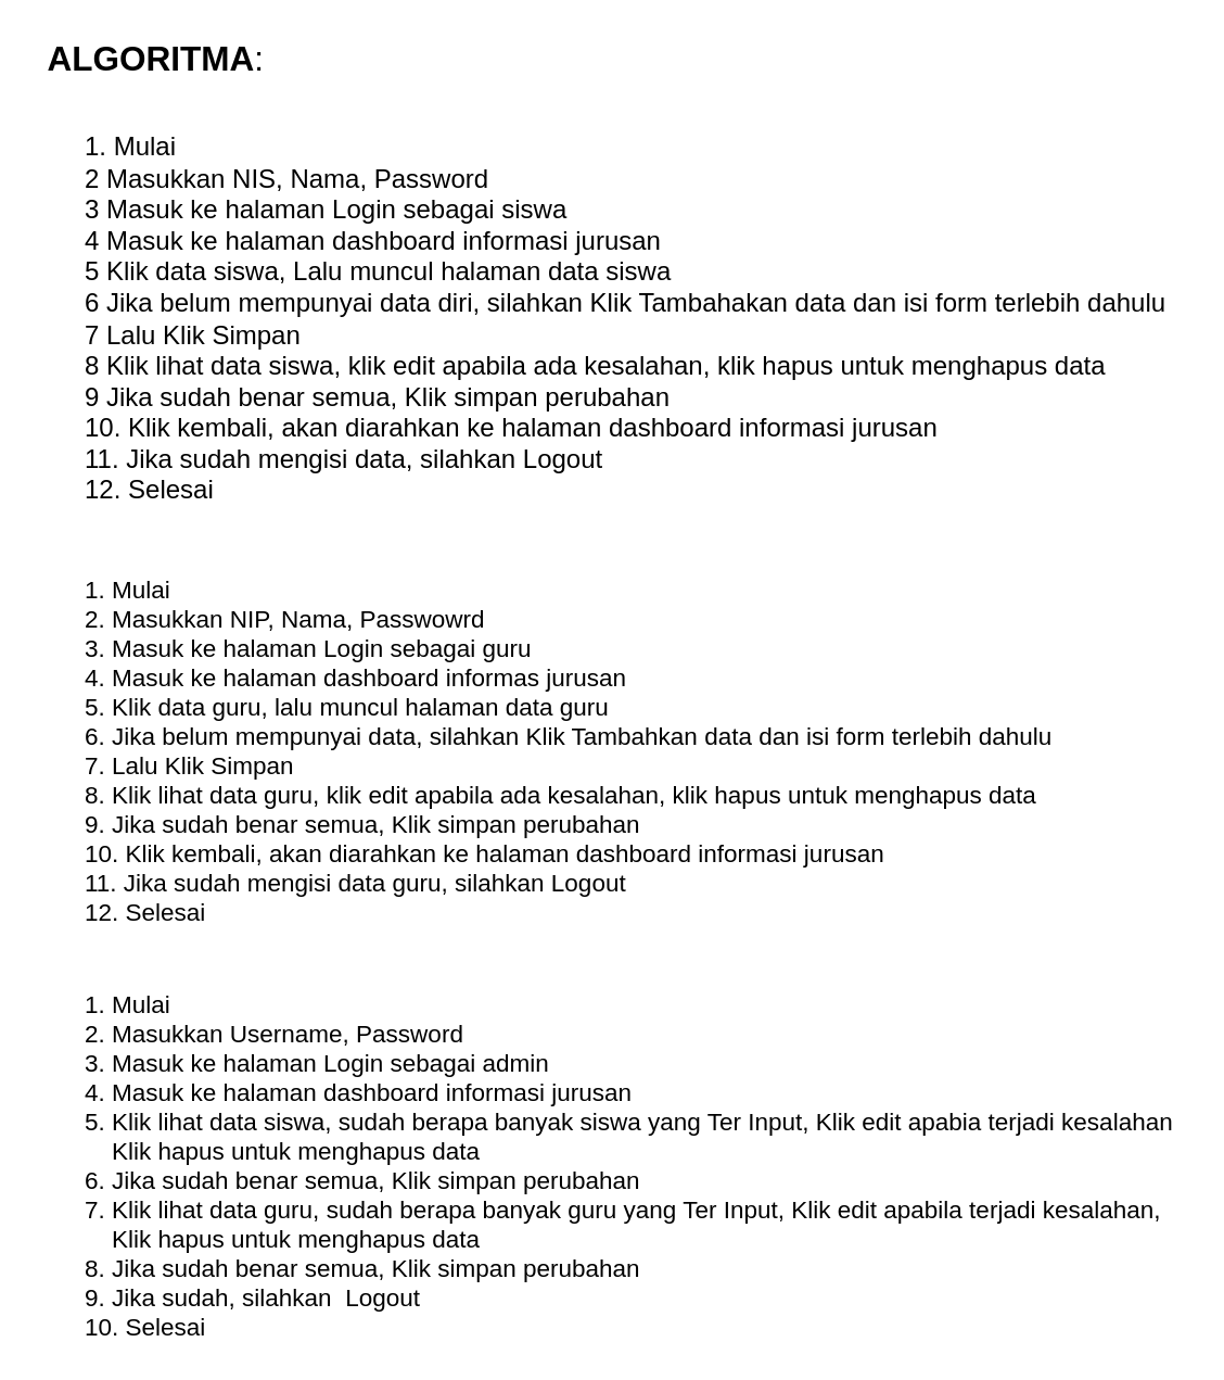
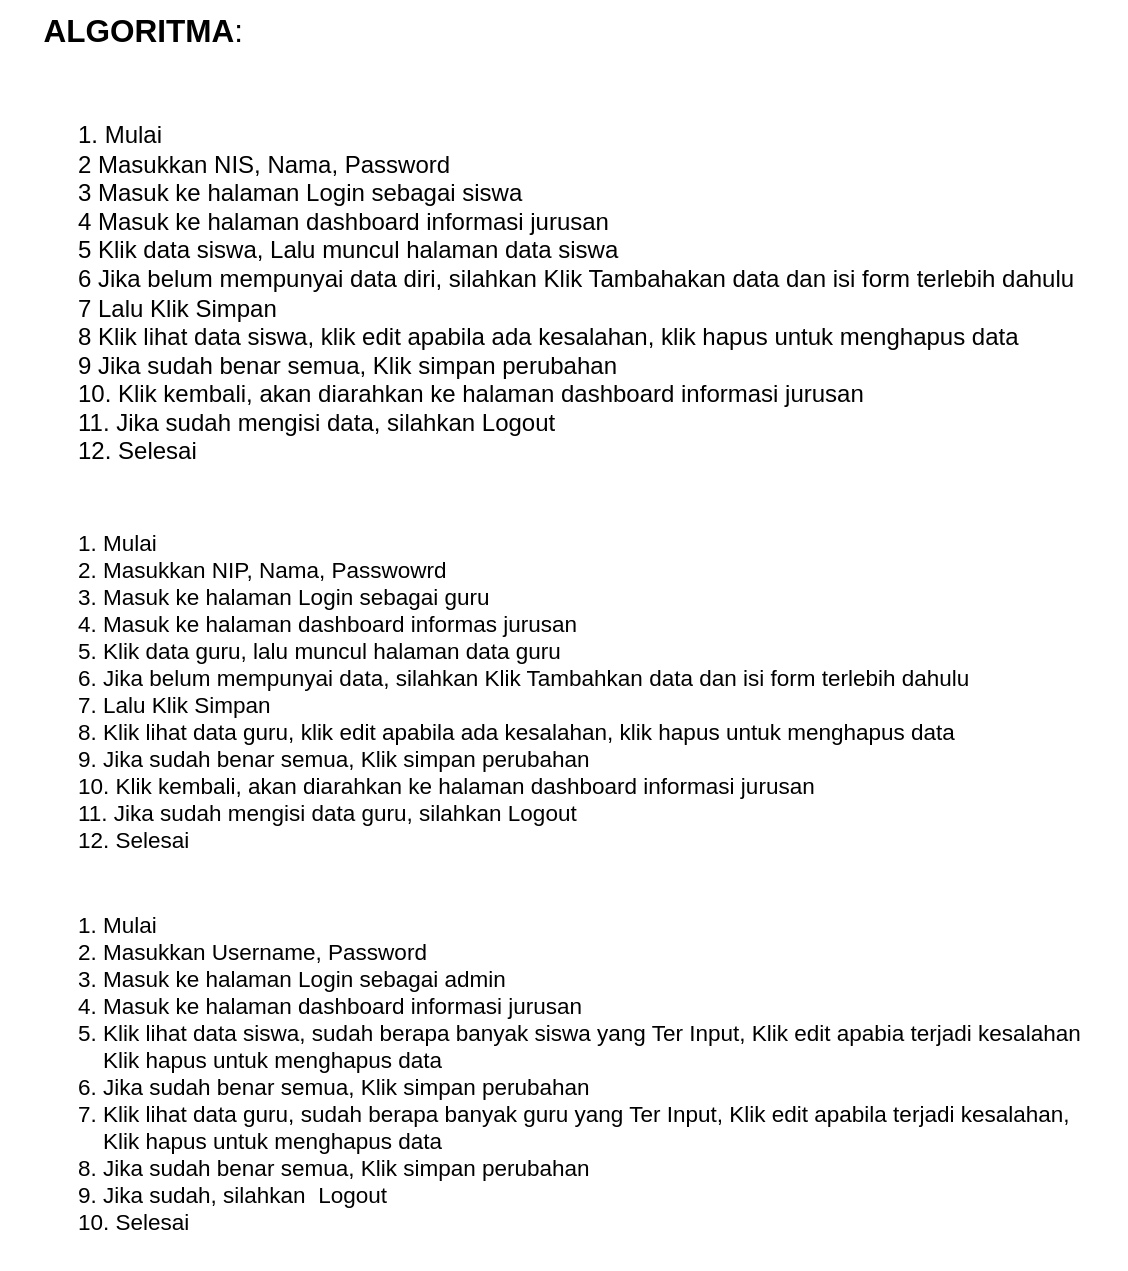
  <mxCell id="0" />
  <mxCell id="1" parent="0" />
  <mxCell id="2" value="1. Mulai&lt;br&gt;2 Masukkan NIS, Nama, Password&lt;br style=&quot;font-size: 16px&quot;&gt;3 Masuk ke halaman Login sebagai siswa&lt;br style=&quot;font-size: 16px&quot;&gt;4 Masuk ke halaman dashboard informasi jurusan&amp;nbsp;&lt;br style=&quot;font-size: 16px&quot;&gt;5 Klik data siswa, Lalu muncul halaman data siswa&lt;br&gt;6 Jika belum mempunyai data diri, silahkan Klik Tambahakan data dan isi form terlebih dahulu&lt;br&gt;7 Lalu Klik Simpan&lt;br&gt;8 Klik lihat data siswa, klik edit apabila ada kesalahan, klik hapus untuk menghapus data&lt;br style=&quot;font-size: 16px&quot;&gt;9 Jika sudah benar semua, Klik simpan perubahan&lt;br&gt;10.&amp;nbsp;Klik kembali, akan diarahkan ke halaman dashboard informasi jurusan&lt;br&gt;11. Jika sudah mengisi data, silahkan Logout&lt;br&gt;12. Selesai" style="text;html=1;align=left;verticalAlign=middle;resizable=0;points=[];autosize=1;fontSize=16;" parent="1" vertex="1"><mxGeometry x="50" y="80" width="680" height="230" as="geometry" /></mxCell>
- <mxCell id="3" value="&lt;b style=&quot;font-size: 21px;&quot;&gt;ALGORITMA&lt;/b&gt;:" style="text;html=1;align=center;verticalAlign=middle;resizable=0;points=[];autosize=1;fontSize=21;" parent="1" vertex="1"><mxGeometry x="20" y="20" width="150" height="30" as="geometry" /></mxCell>
+ <mxCell id="3" value="&lt;b style=&quot;font-size: 21px;&quot;&gt;ALGORITMA&lt;/b&gt;:" style="text;html=1;align=center;verticalAlign=middle;resizable=0;points=[];autosize=1;fontSize=21;" parent="1" vertex="1"><mxGeometry x="20" y="5" width="150" height="30" as="geometry" /></mxCell>
  <mxCell id="4" value="1. Mulai&lt;br&gt;2. Masukkan NIP, Nama, Passwowrd&lt;br&gt;3. Masuk ke halaman Login sebagai guru&lt;br&gt;4. Masuk ke halaman dashboard informas jurusan&lt;br&gt;5. Klik data guru, lalu muncul halaman data guru&lt;br&gt;6. Jika belum mempunyai data, silahkan Klik Tambahkan data dan isi form terlebih dahulu &lt;br&gt;7. Lalu Klik Simpan&lt;br&gt;8. Klik lihat data guru, klik edit apabila ada kesalahan, klik hapus untuk menghapus data&lt;br&gt;9. Jika sudah benar semua, Klik simpan perubahan&lt;br&gt;10. Klik kembali, akan diarahkan ke halaman dashboard informasi jurusan&lt;br&gt;11. Jika sudah mengisi data guru, silahkan Logout&lt;br&gt;12. Selesai" style="text;html=1;align=left;verticalAlign=middle;resizable=0;points=[];autosize=1;fontSize=15;" parent="1" vertex="1"><mxGeometry x="50" y="350" width="610" height="220" as="geometry" /></mxCell>
  <mxCell id="5" value="1. Mulai&lt;br&gt;2. Masukkan Username, Password&lt;br&gt;3. Masuk ke halaman Login sebagai admin&lt;br&gt;4. Masuk ke halaman dashboard informasi jurusan &lt;br&gt;5. Klik&amp;nbsp;lihat data siswa, sudah berapa banyak siswa yang Ter Input, Klik edit apabia terjadi kesalahan&lt;br&gt;&amp;nbsp; &amp;nbsp; Klik hapus untuk menghapus data&lt;br&gt;6. Jika sudah benar semua, Klik simpan perubahan&lt;br&gt;7. Klik lihat data guru, sudah berapa banyak guru yang Ter Input, Klik edit apabila terjadi kesalahan,&lt;br&gt;&amp;nbsp; &amp;nbsp; Klik hapus untuk menghapus data&lt;br&gt;8. Jika sudah benar semua, Klik simpan perubahan&lt;br&gt;9. Jika sudah, silahkan&amp;nbsp; Logout&lt;br&gt;10. Selesai" style="text;html=1;align=left;verticalAlign=middle;resizable=0;points=[];autosize=1;fontSize=15;" parent="1" vertex="1"><mxGeometry x="50" y="605" width="680" height="220" as="geometry" /></mxCell>
